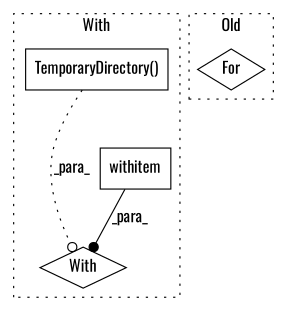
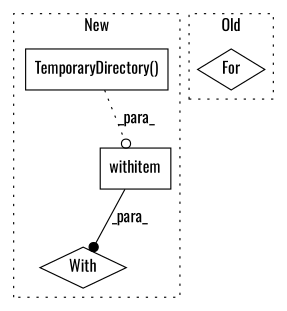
  digraph {
    fontname=Oswald
    node [s=2092 shape=box fontname=Oswald]
    edge [fontname=Oswald]
    n1 [a=75 l=29 label="TemporaryDirectory()"]
    n2 [a=39 l="5,42" label=With s="2087,2100" shape=diamond]
    n3 [a=49 l=8 label=withitem]
    n4 [a=107 l="4,10" label=For s="1425,1454" shape=diamond]
    subgraph cluster_1 {
-     label=With
+     label=New
      style=dotted
      n1
      n2
      n3
    }
    subgraph cluster_2 {
      label=Old
      style=dotted
      n4
    }
-   n1 -> n2 [label=_para_ style=dotted arrowhead=odot]
+   n1 -> n3 [label=_para_ style=dotted arrowhead=odot]
    n3 -> n2 [label=_para_ style=solid arrowhead=dot]
  }
